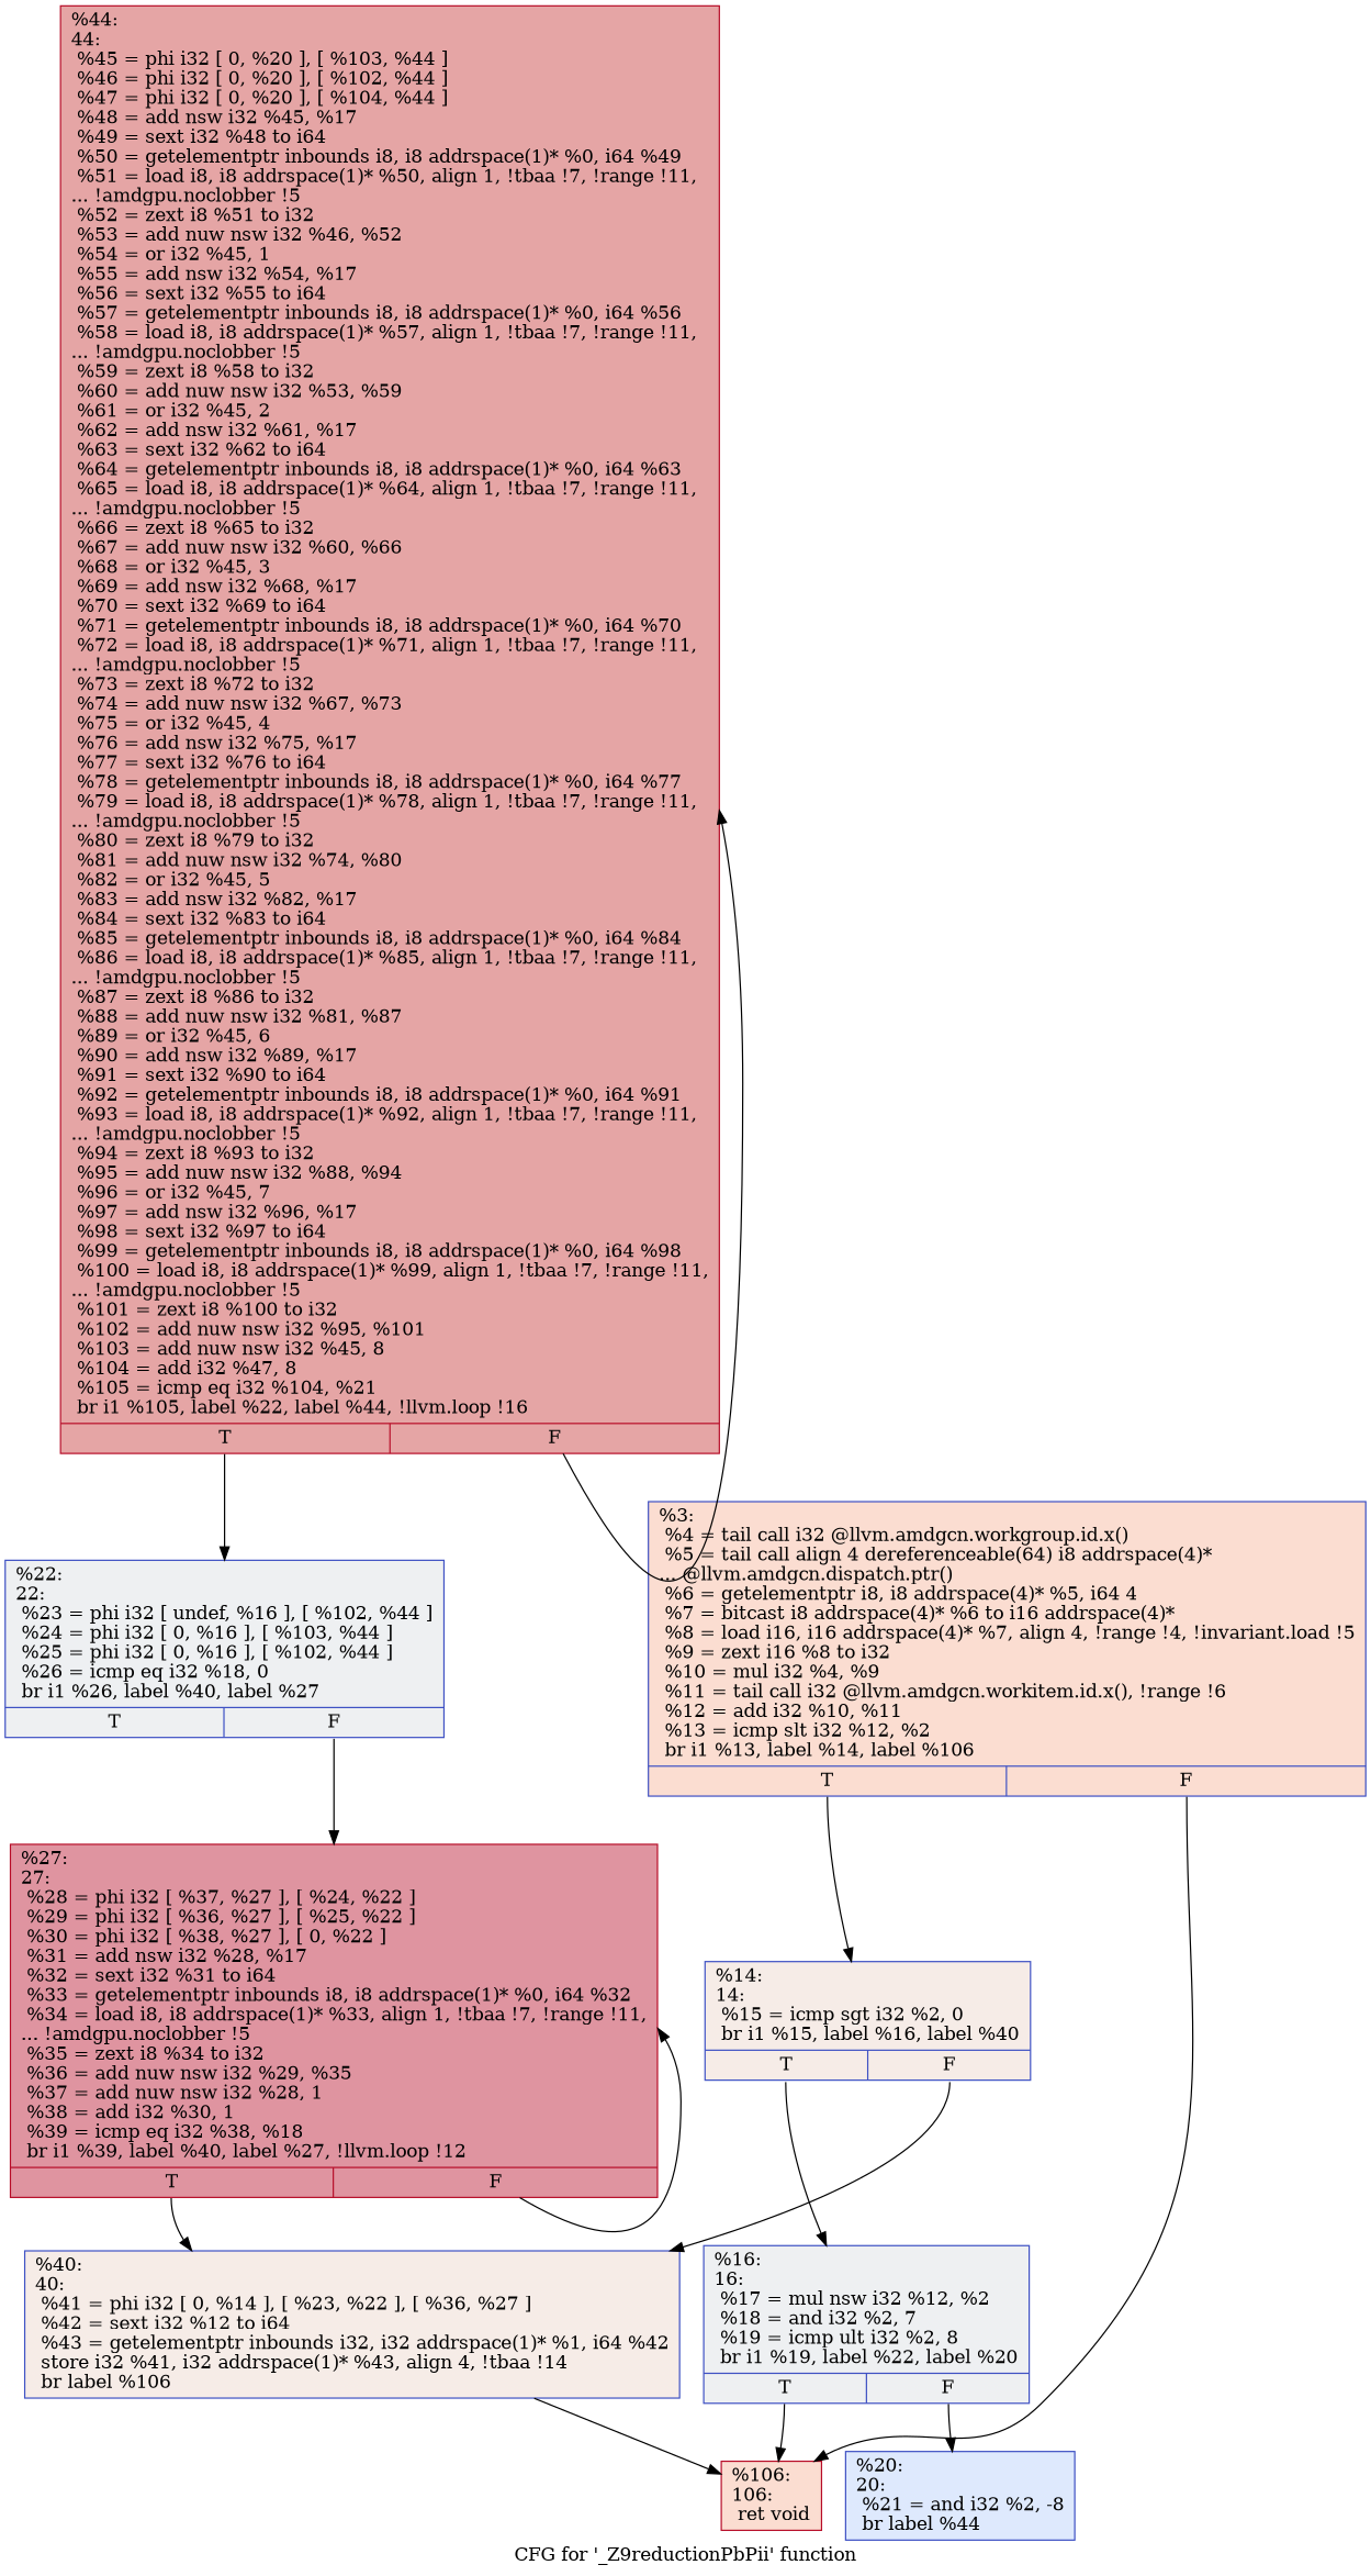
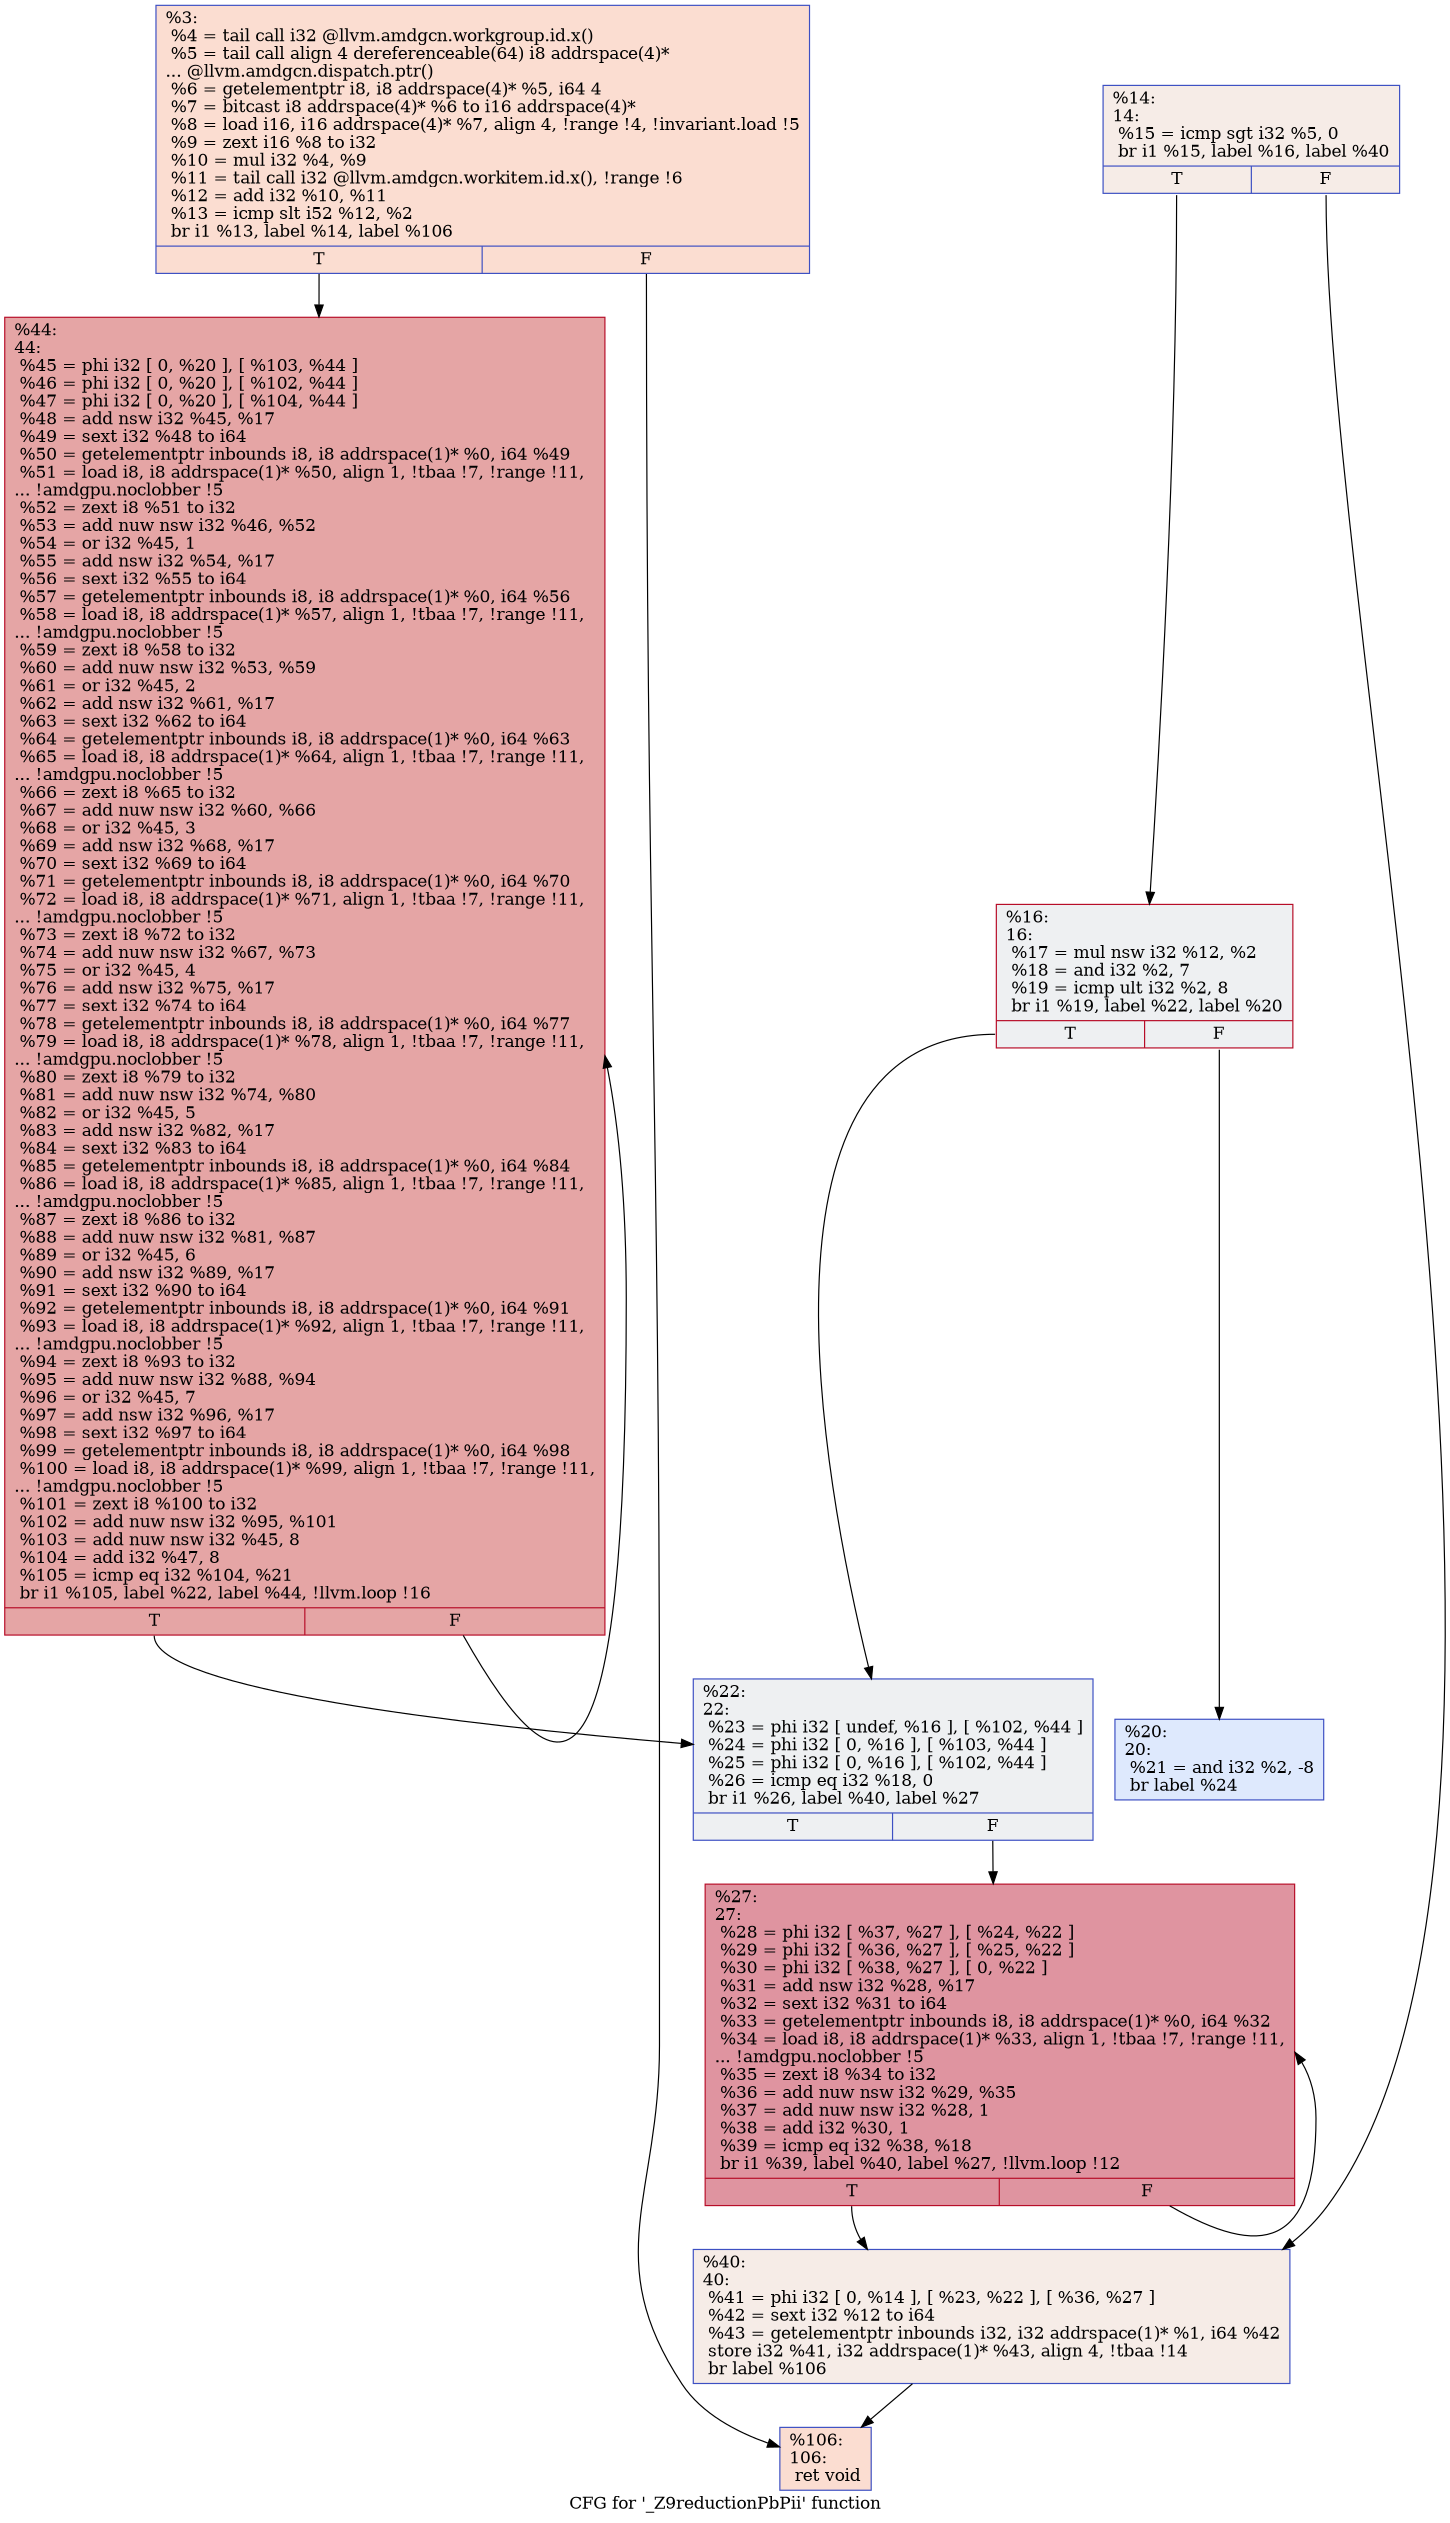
  digraph {
    label="CFG for '_Z9reductionPbPii' function"
    node [color="#3d50c3ff" fillcolor="#f7b39670" shape=record style=filled]
    edge [tailport=s0]
-   n1 [label="{%3:\l  %4 = tail call i32 @llvm.amdgcn.workgroup.id.x()\l  %5 = tail call align 4 dereferenceable(64) i8 addrspace(4)*\l... @llvm.amdgcn.dispatch.ptr()\l  %6 = getelementptr i8, i8 addrspace(4)* %5, i64 4\l  %7 = bitcast i8 addrspace(4)* %6 to i16 addrspace(4)*\l  %8 = load i16, i16 addrspace(4)* %7, align 4, !range !4, !invariant.load !5\l  %9 = zext i16 %8 to i32\l  %10 = mul i32 %4, %9\l  %11 = tail call i32 @llvm.amdgcn.workitem.id.x(), !range !6\l  %12 = add i32 %10, %11\l  %13 = icmp slt i32 %12, %2\l  br i1 %13, label %14, label %106\l|{<s0>T|<s1>F}}"]
-   n2 [fillcolor="#ead5c970" label="{%14:\l14:                                               \l  %15 = icmp sgt i32 %2, 0\l  br i1 %15, label %16, label %40\l|{<s0>T|<s1>F}}"]
-   n3 [color="#b70d28ff" label="{%106:\l106:                                              \l  ret void\l}"]
-   n4 [fillcolor="#d9dce170" label="{%16:\l16:                                               \l  %17 = mul nsw i32 %12, %2\l  %18 = and i32 %2, 7\l  %19 = icmp ult i32 %2, 8\l  br i1 %19, label %22, label %20\l|{<s0>T|<s1>F}}"]
+   n1 [label="{%3:\l  %4 = tail call i32 @llvm.amdgcn.workgroup.id.x()\l  %5 = tail call align 4 dereferenceable(64) i8 addrspace(4)*\l... @llvm.amdgcn.dispatch.ptr()\l  %6 = getelementptr i8, i8 addrspace(4)* %5, i64 4\l  %7 = bitcast i8 addrspace(4)* %6 to i16 addrspace(4)*\l  %8 = load i16, i16 addrspace(4)* %7, align 4, !range !4, !invariant.load !5\l  %9 = zext i16 %8 to i32\l  %10 = mul i32 %4, %9\l  %11 = tail call i32 @llvm.amdgcn.workitem.id.x(), !range !6\l  %12 = add i32 %10, %11\l  %13 = icmp slt i52 %12, %2\l  br i1 %13, label %14, label %106\l|{<s0>T|<s1>F}}"]
+   n2 [fillcolor="#ead5c970" label="{%14:\l14:                                               \l  %15 = icmp sgt i32 %5, 0\l  br i1 %15, label %16, label %40\l|{<s0>T|<s1>F}}"]
+   n3 [label="{%106:\l106:                                              \l  ret void\l}"]
+   n4 [color="#b70d28ff" fillcolor="#d9dce170" label="{%16:\l16:                                               \l  %17 = mul nsw i32 %12, %2\l  %18 = and i32 %2, 7\l  %19 = icmp ult i32 %2, 8\l  br i1 %19, label %22, label %20\l|{<s0>T|<s1>F}}"]
    n5 [fillcolor="#ead5c970" label="{%40:\l40:                                               \l  %41 = phi i32 [ 0, %14 ], [ %23, %22 ], [ %36, %27 ]\l  %42 = sext i32 %12 to i64\l  %43 = getelementptr inbounds i32, i32 addrspace(1)* %1, i64 %42\l  store i32 %41, i32 addrspace(1)* %43, align 4, !tbaa !14\l  br label %106\l}"]
    n6 [fillcolor="#d9dce170" label="{%22:\l22:                                               \l  %23 = phi i32 [ undef, %16 ], [ %102, %44 ]\l  %24 = phi i32 [ 0, %16 ], [ %103, %44 ]\l  %25 = phi i32 [ 0, %16 ], [ %102, %44 ]\l  %26 = icmp eq i32 %18, 0\l  br i1 %26, label %40, label %27\l|{<s0>T|<s1>F}}"]
-   n7 [fillcolor="#b5cdfa70" label="{%20:\l20:                                               \l  %21 = and i32 %2, -8\l  br label %44\l}"]
+   n7 [fillcolor="#b5cdfa70" label="{%20:\l20:                                               \l  %21 = and i32 %2, -8\l  br label %24\l}"]
    n8 [color="#b70d28ff" fillcolor="#b70d2870" label="{%27:\l27:                                               \l  %28 = phi i32 [ %37, %27 ], [ %24, %22 ]\l  %29 = phi i32 [ %36, %27 ], [ %25, %22 ]\l  %30 = phi i32 [ %38, %27 ], [ 0, %22 ]\l  %31 = add nsw i32 %28, %17\l  %32 = sext i32 %31 to i64\l  %33 = getelementptr inbounds i8, i8 addrspace(1)* %0, i64 %32\l  %34 = load i8, i8 addrspace(1)* %33, align 1, !tbaa !7, !range !11,\l... !amdgpu.noclobber !5\l  %35 = zext i8 %34 to i32\l  %36 = add nuw nsw i32 %29, %35\l  %37 = add nuw nsw i32 %28, 1\l  %38 = add i32 %30, 1\l  %39 = icmp eq i32 %38, %18\l  br i1 %39, label %40, label %27, !llvm.loop !12\l|{<s0>T|<s1>F}}"]
-   n9 [color="#b70d28ff" fillcolor="#c5333470" label="{%44:\l44:                                               \l  %45 = phi i32 [ 0, %20 ], [ %103, %44 ]\l  %46 = phi i32 [ 0, %20 ], [ %102, %44 ]\l  %47 = phi i32 [ 0, %20 ], [ %104, %44 ]\l  %48 = add nsw i32 %45, %17\l  %49 = sext i32 %48 to i64\l  %50 = getelementptr inbounds i8, i8 addrspace(1)* %0, i64 %49\l  %51 = load i8, i8 addrspace(1)* %50, align 1, !tbaa !7, !range !11,\l... !amdgpu.noclobber !5\l  %52 = zext i8 %51 to i32\l  %53 = add nuw nsw i32 %46, %52\l  %54 = or i32 %45, 1\l  %55 = add nsw i32 %54, %17\l  %56 = sext i32 %55 to i64\l  %57 = getelementptr inbounds i8, i8 addrspace(1)* %0, i64 %56\l  %58 = load i8, i8 addrspace(1)* %57, align 1, !tbaa !7, !range !11,\l... !amdgpu.noclobber !5\l  %59 = zext i8 %58 to i32\l  %60 = add nuw nsw i32 %53, %59\l  %61 = or i32 %45, 2\l  %62 = add nsw i32 %61, %17\l  %63 = sext i32 %62 to i64\l  %64 = getelementptr inbounds i8, i8 addrspace(1)* %0, i64 %63\l  %65 = load i8, i8 addrspace(1)* %64, align 1, !tbaa !7, !range !11,\l... !amdgpu.noclobber !5\l  %66 = zext i8 %65 to i32\l  %67 = add nuw nsw i32 %60, %66\l  %68 = or i32 %45, 3\l  %69 = add nsw i32 %68, %17\l  %70 = sext i32 %69 to i64\l  %71 = getelementptr inbounds i8, i8 addrspace(1)* %0, i64 %70\l  %72 = load i8, i8 addrspace(1)* %71, align 1, !tbaa !7, !range !11,\l... !amdgpu.noclobber !5\l  %73 = zext i8 %72 to i32\l  %74 = add nuw nsw i32 %67, %73\l  %75 = or i32 %45, 4\l  %76 = add nsw i32 %75, %17\l  %77 = sext i32 %76 to i64\l  %78 = getelementptr inbounds i8, i8 addrspace(1)* %0, i64 %77\l  %79 = load i8, i8 addrspace(1)* %78, align 1, !tbaa !7, !range !11,\l... !amdgpu.noclobber !5\l  %80 = zext i8 %79 to i32\l  %81 = add nuw nsw i32 %74, %80\l  %82 = or i32 %45, 5\l  %83 = add nsw i32 %82, %17\l  %84 = sext i32 %83 to i64\l  %85 = getelementptr inbounds i8, i8 addrspace(1)* %0, i64 %84\l  %86 = load i8, i8 addrspace(1)* %85, align 1, !tbaa !7, !range !11,\l... !amdgpu.noclobber !5\l  %87 = zext i8 %86 to i32\l  %88 = add nuw nsw i32 %81, %87\l  %89 = or i32 %45, 6\l  %90 = add nsw i32 %89, %17\l  %91 = sext i32 %90 to i64\l  %92 = getelementptr inbounds i8, i8 addrspace(1)* %0, i64 %91\l  %93 = load i8, i8 addrspace(1)* %92, align 1, !tbaa !7, !range !11,\l... !amdgpu.noclobber !5\l  %94 = zext i8 %93 to i32\l  %95 = add nuw nsw i32 %88, %94\l  %96 = or i32 %45, 7\l  %97 = add nsw i32 %96, %17\l  %98 = sext i32 %97 to i64\l  %99 = getelementptr inbounds i8, i8 addrspace(1)* %0, i64 %98\l  %100 = load i8, i8 addrspace(1)* %99, align 1, !tbaa !7, !range !11,\l... !amdgpu.noclobber !5\l  %101 = zext i8 %100 to i32\l  %102 = add nuw nsw i32 %95, %101\l  %103 = add nuw nsw i32 %45, 8\l  %104 = add i32 %47, 8\l  %105 = icmp eq i32 %104, %21\l  br i1 %105, label %22, label %44, !llvm.loop !16\l|{<s0>T|<s1>F}}"]
-   n1 -> n2
+   n9 [color="#b70d28ff" fillcolor="#c5333470" label="{%44:\l44:                                               \l  %45 = phi i32 [ 0, %20 ], [ %103, %44 ]\l  %46 = phi i32 [ 0, %20 ], [ %102, %44 ]\l  %47 = phi i32 [ 0, %20 ], [ %104, %44 ]\l  %48 = add nsw i32 %45, %17\l  %49 = sext i32 %48 to i64\l  %50 = getelementptr inbounds i8, i8 addrspace(1)* %0, i64 %49\l  %51 = load i8, i8 addrspace(1)* %50, align 1, !tbaa !7, !range !11,\l... !amdgpu.noclobber !5\l  %52 = zext i8 %51 to i32\l  %53 = add nuw nsw i32 %46, %52\l  %54 = or i32 %45, 1\l  %55 = add nsw i32 %54, %17\l  %56 = sext i32 %55 to i64\l  %57 = getelementptr inbounds i8, i8 addrspace(1)* %0, i64 %56\l  %58 = load i8, i8 addrspace(1)* %57, align 1, !tbaa !7, !range !11,\l... !amdgpu.noclobber !5\l  %59 = zext i8 %58 to i32\l  %60 = add nuw nsw i32 %53, %59\l  %61 = or i32 %45, 2\l  %62 = add nsw i32 %61, %17\l  %63 = sext i32 %62 to i64\l  %64 = getelementptr inbounds i8, i8 addrspace(1)* %0, i64 %63\l  %65 = load i8, i8 addrspace(1)* %64, align 1, !tbaa !7, !range !11,\l... !amdgpu.noclobber !5\l  %66 = zext i8 %65 to i32\l  %67 = add nuw nsw i32 %60, %66\l  %68 = or i32 %45, 3\l  %69 = add nsw i32 %68, %17\l  %70 = sext i32 %69 to i64\l  %71 = getelementptr inbounds i8, i8 addrspace(1)* %0, i64 %70\l  %72 = load i8, i8 addrspace(1)* %71, align 1, !tbaa !7, !range !11,\l... !amdgpu.noclobber !5\l  %73 = zext i8 %72 to i32\l  %74 = add nuw nsw i32 %67, %73\l  %75 = or i32 %45, 4\l  %76 = add nsw i32 %75, %17\l  %77 = sext i32 %74 to i64\l  %78 = getelementptr inbounds i8, i8 addrspace(1)* %0, i64 %77\l  %79 = load i8, i8 addrspace(1)* %78, align 1, !tbaa !7, !range !11,\l... !amdgpu.noclobber !5\l  %80 = zext i8 %79 to i32\l  %81 = add nuw nsw i32 %74, %80\l  %82 = or i32 %45, 5\l  %83 = add nsw i32 %82, %17\l  %84 = sext i32 %83 to i64\l  %85 = getelementptr inbounds i8, i8 addrspace(1)* %0, i64 %84\l  %86 = load i8, i8 addrspace(1)* %85, align 1, !tbaa !7, !range !11,\l... !amdgpu.noclobber !5\l  %87 = zext i8 %86 to i32\l  %88 = add nuw nsw i32 %81, %87\l  %89 = or i32 %45, 6\l  %90 = add nsw i32 %89, %17\l  %91 = sext i32 %90 to i64\l  %92 = getelementptr inbounds i8, i8 addrspace(1)* %0, i64 %91\l  %93 = load i8, i8 addrspace(1)* %92, align 1, !tbaa !7, !range !11,\l... !amdgpu.noclobber !5\l  %94 = zext i8 %93 to i32\l  %95 = add nuw nsw i32 %88, %94\l  %96 = or i32 %45, 7\l  %97 = add nsw i32 %96, %17\l  %98 = sext i32 %97 to i64\l  %99 = getelementptr inbounds i8, i8 addrspace(1)* %0, i64 %98\l  %100 = load i8, i8 addrspace(1)* %99, align 1, !tbaa !7, !range !11,\l... !amdgpu.noclobber !5\l  %101 = zext i8 %100 to i32\l  %102 = add nuw nsw i32 %95, %101\l  %103 = add nuw nsw i32 %45, 8\l  %104 = add i32 %47, 8\l  %105 = icmp eq i32 %104, %21\l  br i1 %105, label %22, label %44, !llvm.loop !16\l|{<s0>T|<s1>F}}"]
+   n1 -> n9
    n1 -> n3 [tailport=s1]
    n2 -> n4
    n2 -> n5 [tailport=s1]
-   n4 -> n3
+   n4 -> n6
    n4 -> n7 [tailport=s1]
    n5 -> n3
    n6 -> n8 [tailport=s1]
    n8 -> n5
    n8 -> n8 [tailport=s1]
    n9 -> n6
    n9 -> n9 [tailport=s1]
  }
